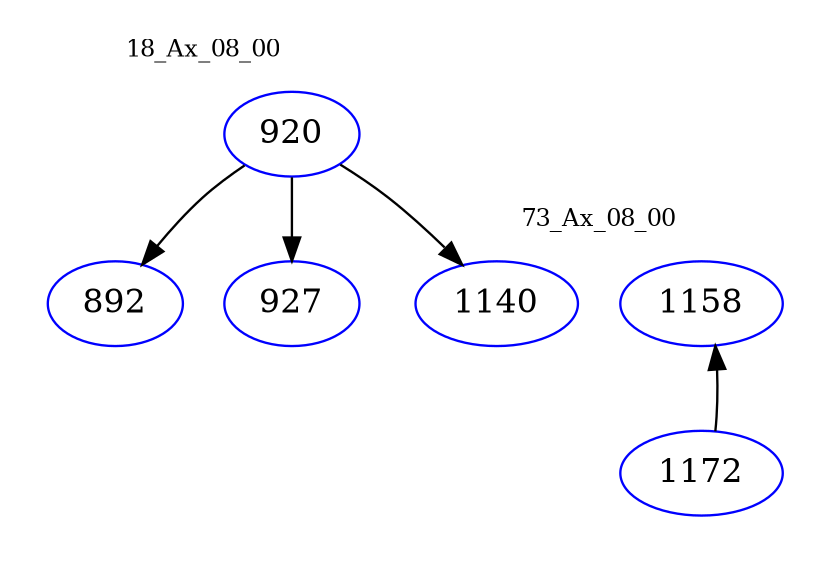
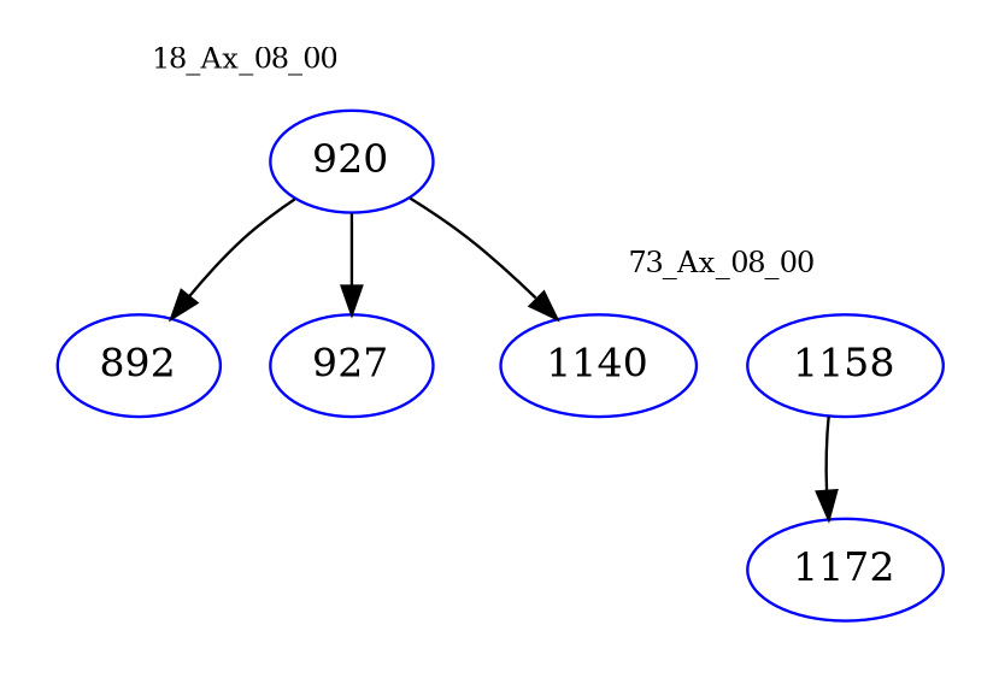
  digraph {
    node [color=blue]
    edge [color=black]
    n1 [label=920]
    n2 [label=892]
    n3 [label=927]
    n4 [label=1158]
    n5 [label=1140]
    n6 [label=1172]
    subgraph cluster_1 {
      color=white
      fontsize=10
      label="18_Ax_08_00"
      n1
      n2
      n3
    }
    subgraph cluster_2 {
      color=white
      fontsize=10
      label="73_Ax_08_00"
      n4
      n5
      n6
    }
    n1 -> n2
    n1 -> n3
    n1 -> n5
-   n6 -> n4
+   n4 -> n6
  }
